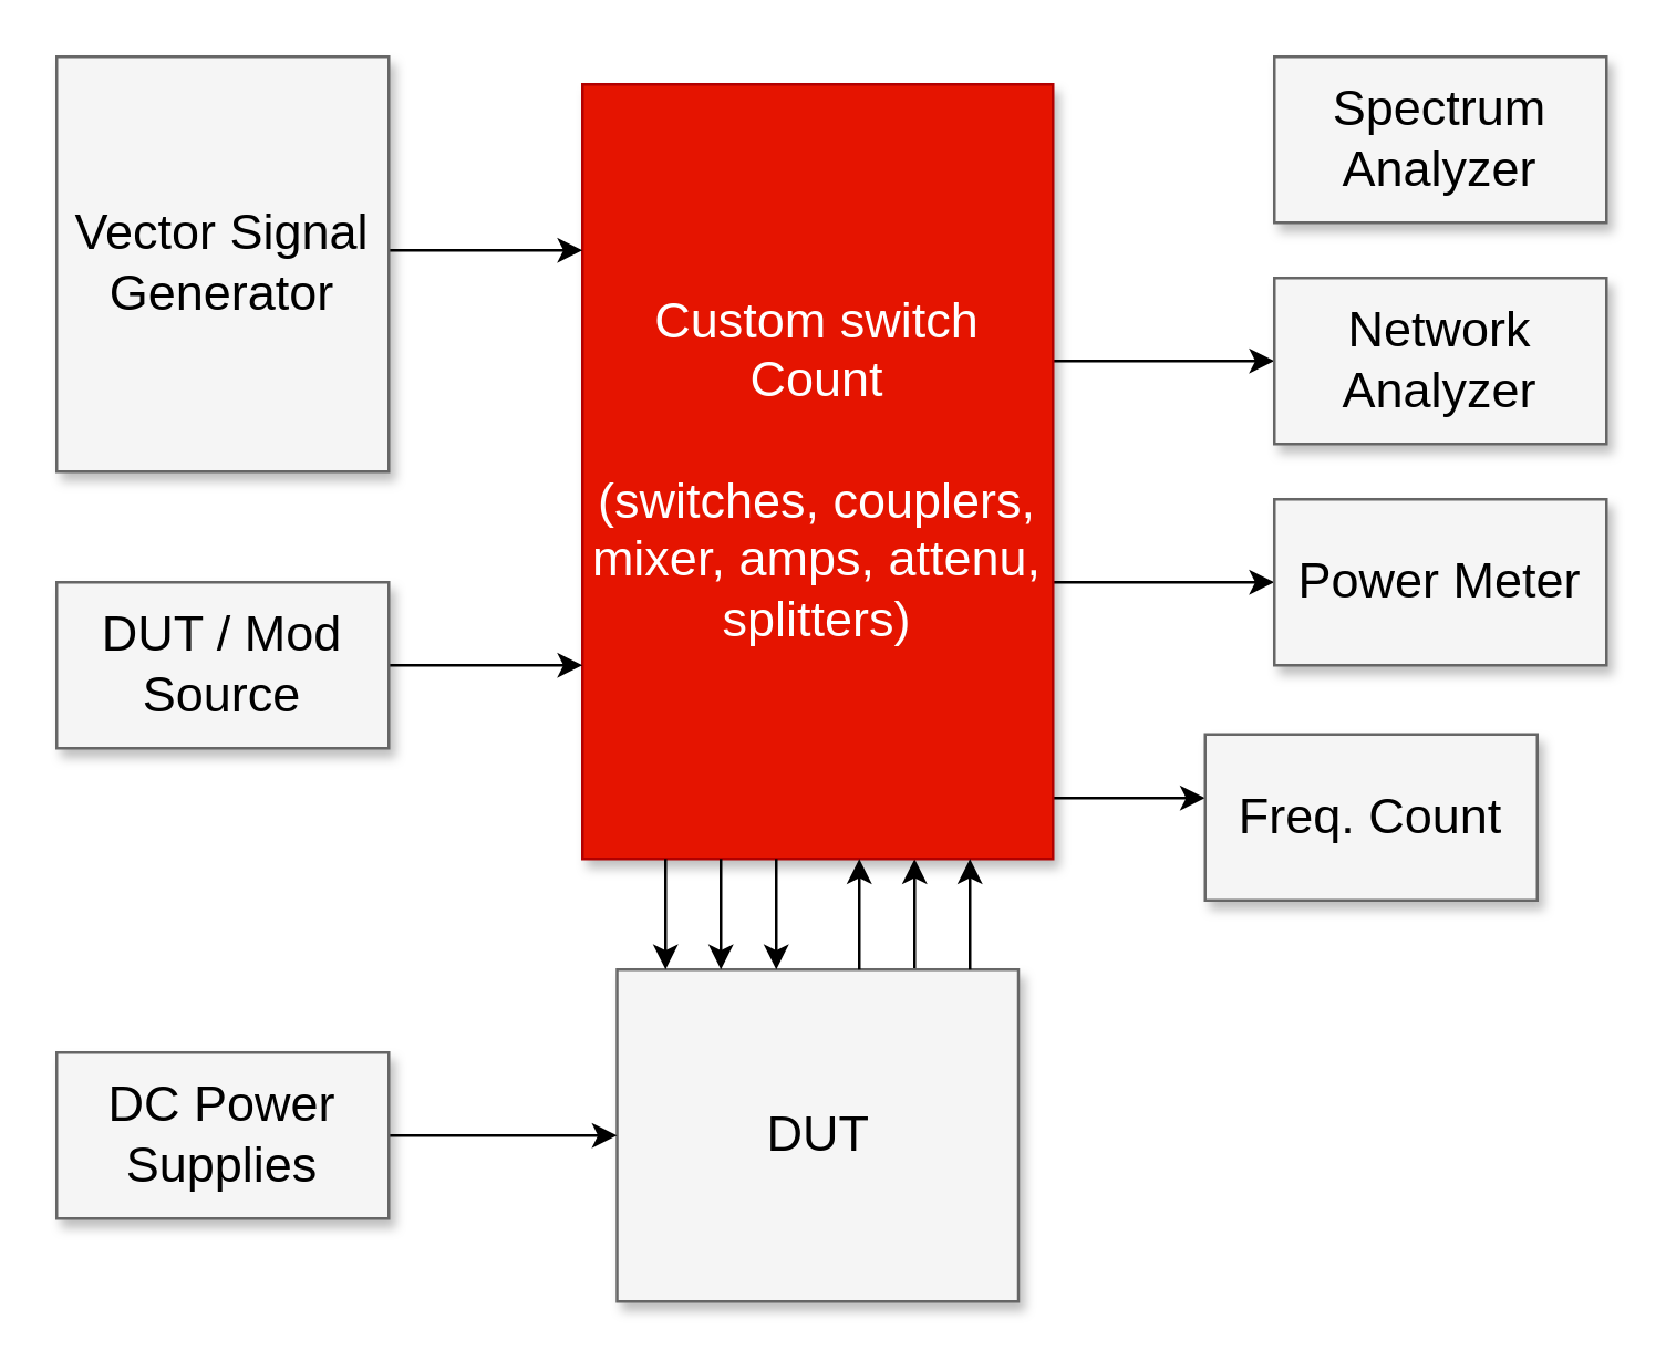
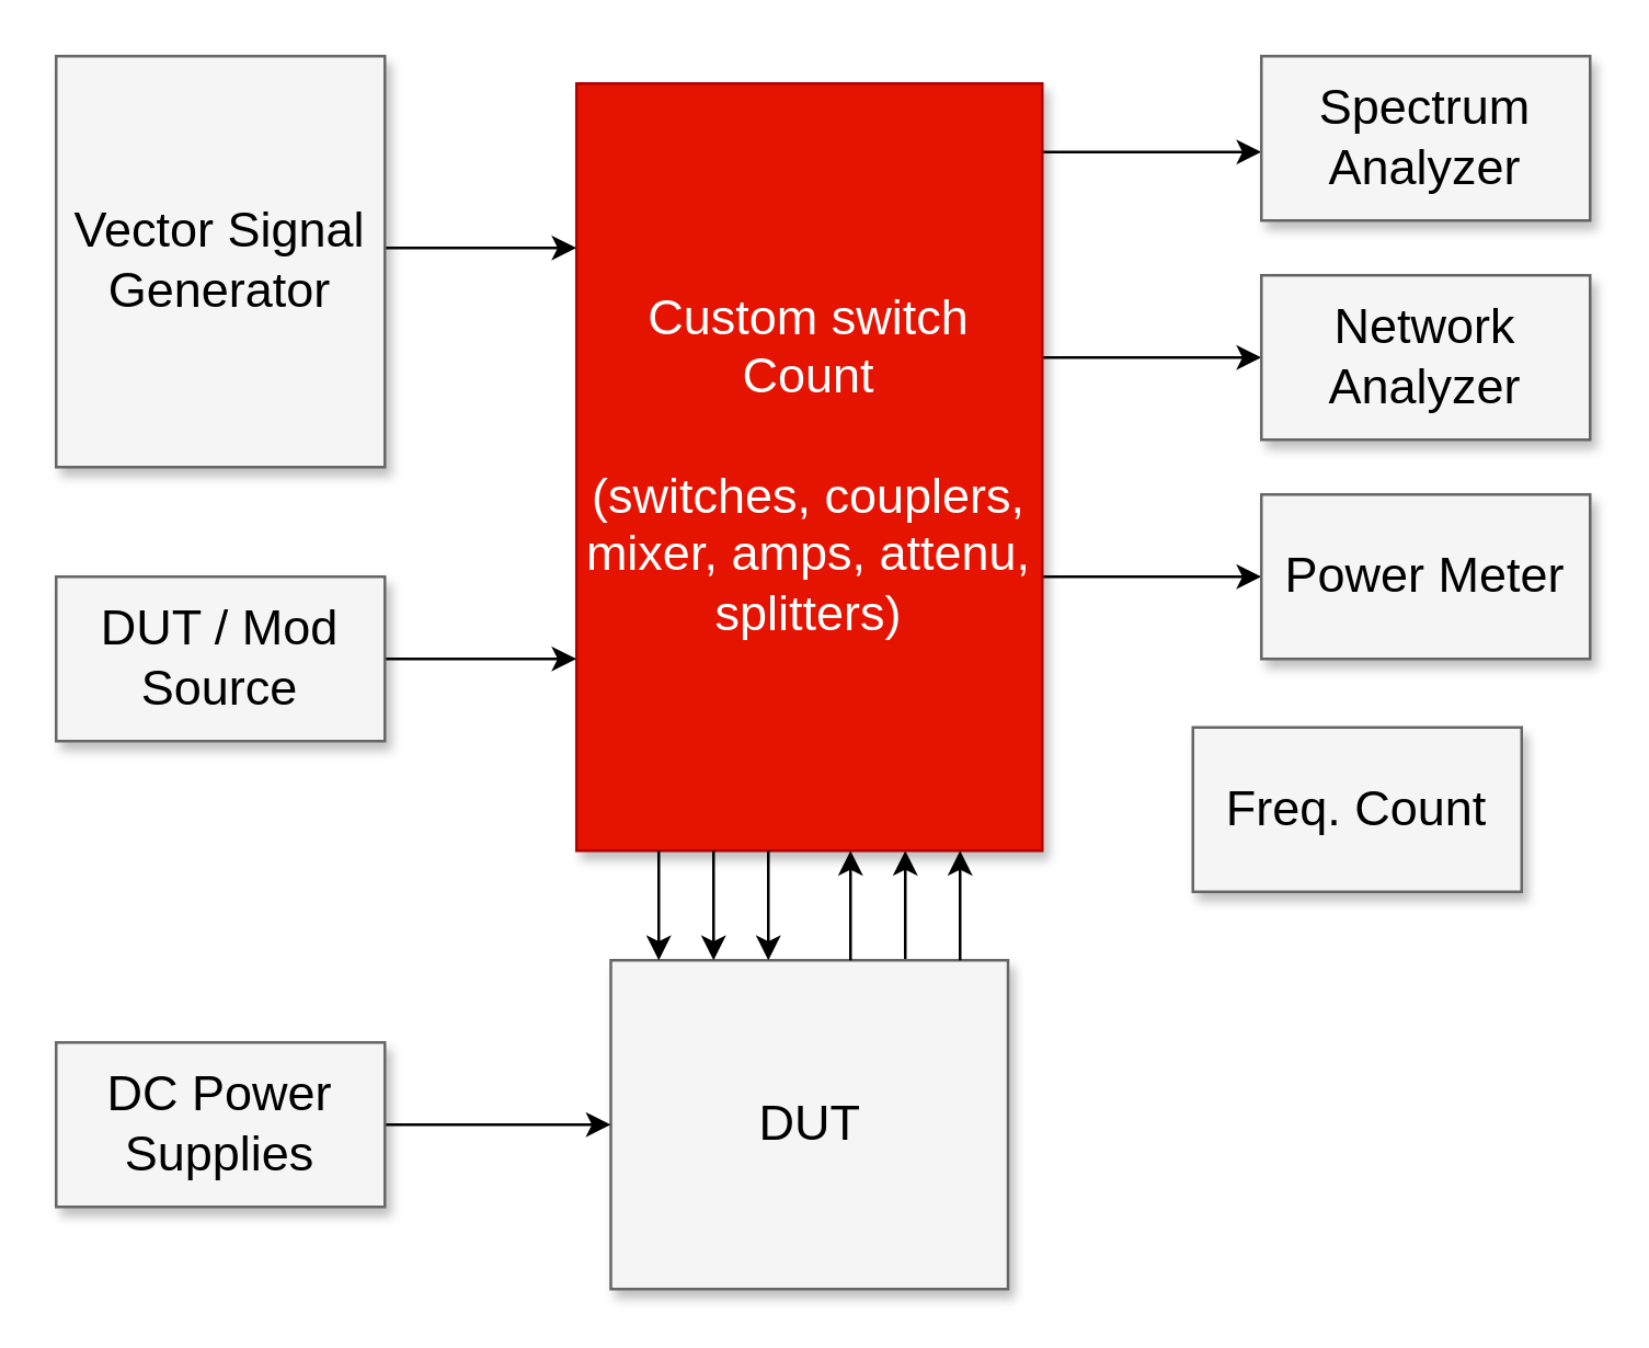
  <mxCell id="0" style=";html=1;" />
  <mxCell id="1" style=";html=1;" parent="0" />
+ <mxCell id="2" style="edgeStyle=elbowEdgeStyle;rounded=0;html=1;startArrow=none;startFill=0;jettySize=auto;orthogonalLoop=1;fontSize=18;elbow=vertical;" parent="1" source="7" target="8" edge="1"><mxGeometry relative="1" as="geometry" /></mxCell>
  <mxCell id="3" style="edgeStyle=elbowEdgeStyle;rounded=0;html=1;startArrow=none;startFill=0;jettySize=auto;orthogonalLoop=1;fontSize=18;elbow=vertical;" parent="1" source="7" target="9" edge="1"><mxGeometry relative="1" as="geometry" /></mxCell>
  <mxCell id="4" style="edgeStyle=elbowEdgeStyle;rounded=0;html=1;startArrow=none;startFill=0;jettySize=auto;orthogonalLoop=1;fontSize=18;elbow=vertical;" parent="1" source="7" target="10" edge="1"><mxGeometry relative="1" as="geometry" /></mxCell>
- <mxCell id="5" style="edgeStyle=elbowEdgeStyle;rounded=0;html=1;startArrow=none;startFill=0;jettySize=auto;orthogonalLoop=1;fontSize=18;elbow=vertical;" parent="1" source="7" target="11" edge="1"><mxGeometry relative="1" as="geometry" /></mxCell>
  <mxCell id="6" style="edgeStyle=elbowEdgeStyle;rounded=0;html=1;startArrow=none;startFill=0;jettySize=auto;orthogonalLoop=1;fontSize=18;" parent="1" source="16" target="7" edge="1"><mxGeometry relative="1" as="geometry"><Array as="points"><mxPoint x="330" y="330" /></Array></mxGeometry></mxCell>
  <mxCell id="7" value="Custom switch Count&lt;div&gt;&lt;br&gt;&lt;/div&gt;&lt;div&gt;(switches, couplers, mixer, amps, attenu, splitters)&lt;/div&gt;" style="whiteSpace=wrap;html=1;shadow=1;fontSize=18;fillColor=#e51400;strokeColor=#B20000;fontColor=#ffffff;" parent="1" vertex="1"><mxGeometry x="210" y="30" width="170" height="280" as="geometry" /></mxCell>
  <mxCell id="8" value="Spectrum Analyzer" style="whiteSpace=wrap;html=1;shadow=1;fontSize=18;fillColor=#f5f5f5;strokeColor=#666666;" parent="1" vertex="1"><mxGeometry x="460" y="20" width="120" height="60" as="geometry" /></mxCell>
  <mxCell id="9" value="Network Analyzer" style="whiteSpace=wrap;html=1;shadow=1;fontSize=18;fillColor=#f5f5f5;strokeColor=#666666;" parent="1" vertex="1"><mxGeometry x="460" y="100" width="120" height="60" as="geometry" /></mxCell>
  <mxCell id="10" value="Power Meter" style="whiteSpace=wrap;html=1;shadow=1;fontSize=18;fillColor=#f5f5f5;strokeColor=#666666;" parent="1" vertex="1"><mxGeometry x="460" y="180" width="120" height="60" as="geometry" /></mxCell>
  <mxCell id="11" value="Freq. Count" style="whiteSpace=wrap;html=1;shadow=1;fontSize=18;fillColor=#f5f5f5;strokeColor=#666666;" parent="1" vertex="1"><mxGeometry x="435" y="265" width="120" height="60" as="geometry" /></mxCell>
  <mxCell id="12" style="edgeStyle=elbowEdgeStyle;rounded=0;html=1;startArrow=none;startFill=0;jettySize=auto;orthogonalLoop=1;fontSize=18;elbow=vertical;" parent="1" source="13" target="7" edge="1"><mxGeometry relative="1" as="geometry"><Array as="points"><mxPoint x="180" y="90" /></Array></mxGeometry></mxCell>
  <mxCell id="13" value="Vector Signal Generator" style="whiteSpace=wrap;html=1;shadow=1;fontSize=18;fillColor=#f5f5f5;strokeColor=#666666;" parent="1" vertex="1"><mxGeometry x="20" y="20" width="120" height="150" as="geometry" /></mxCell>
  <mxCell id="14" style="edgeStyle=elbowEdgeStyle;rounded=0;html=1;startArrow=none;startFill=0;jettySize=auto;orthogonalLoop=1;fontSize=18;elbow=vertical;" parent="1" source="15" target="7" edge="1"><mxGeometry relative="1" as="geometry" /></mxCell>
  <mxCell id="15" value="DUT / Mod Source" style="whiteSpace=wrap;html=1;shadow=1;fontSize=18;fillColor=#f5f5f5;strokeColor=#666666;" parent="1" vertex="1"><mxGeometry x="20" y="210" width="120" height="60" as="geometry" /></mxCell>
  <mxCell id="16" value="DUT" style="whiteSpace=wrap;html=1;shadow=1;fontSize=18;fillColor=#f5f5f5;strokeColor=#666666;" parent="1" vertex="1"><mxGeometry x="222.5" y="350" width="145" height="120" as="geometry" /></mxCell>
  <mxCell id="17" style="edgeStyle=elbowEdgeStyle;rounded=0;html=1;startArrow=none;startFill=0;jettySize=auto;orthogonalLoop=1;fontSize=18;elbow=vertical;" parent="1" source="18" target="16" edge="1"><mxGeometry relative="1" as="geometry" /></mxCell>
  <mxCell id="18" value="DC Power Supplies" style="whiteSpace=wrap;html=1;shadow=1;fontSize=18;fillColor=#f5f5f5;strokeColor=#666666;" parent="1" vertex="1"><mxGeometry x="20" y="380" width="120" height="60" as="geometry" /></mxCell>
  <mxCell id="19" style="edgeStyle=elbowEdgeStyle;rounded=0;html=1;startArrow=none;startFill=0;jettySize=auto;orthogonalLoop=1;fontSize=18;" parent="1" source="16" target="7" edge="1"><mxGeometry relative="1" as="geometry"><mxPoint x="360" y="360" as="sourcePoint" /><mxPoint x="360" y="320" as="targetPoint" /><Array as="points"><mxPoint x="350" y="330" /><mxPoint x="330" y="330" /></Array></mxGeometry></mxCell>
  <mxCell id="20" style="edgeStyle=elbowEdgeStyle;rounded=0;html=1;startArrow=none;startFill=0;jettySize=auto;orthogonalLoop=1;fontSize=18;" parent="1" edge="1"><mxGeometry relative="1" as="geometry"><mxPoint x="310" y="350" as="sourcePoint" /><mxPoint x="310" y="310" as="targetPoint" /><Array as="points"><mxPoint x="310" y="330" /><mxPoint x="310" y="330" /></Array></mxGeometry></mxCell>
  <mxCell id="21" style="edgeStyle=elbowEdgeStyle;rounded=0;html=1;startArrow=none;startFill=0;jettySize=auto;orthogonalLoop=1;fontSize=18;" parent="1" edge="1"><mxGeometry relative="1" as="geometry"><mxPoint x="280" y="310" as="sourcePoint" /><mxPoint x="280" y="350" as="targetPoint" /><Array as="points"><mxPoint x="280" y="330" /><mxPoint x="310" y="340" /></Array></mxGeometry></mxCell>
  <mxCell id="22" style="edgeStyle=elbowEdgeStyle;rounded=0;html=1;startArrow=none;startFill=0;jettySize=auto;orthogonalLoop=1;fontSize=18;" parent="1" edge="1"><mxGeometry relative="1" as="geometry"><mxPoint x="260" y="310" as="sourcePoint" /><mxPoint x="260" y="350" as="targetPoint" /><Array as="points"><mxPoint x="260" y="330" /><mxPoint x="290" y="340" /></Array></mxGeometry></mxCell>
  <mxCell id="23" style="edgeStyle=elbowEdgeStyle;rounded=0;html=1;startArrow=none;startFill=0;jettySize=auto;orthogonalLoop=1;fontSize=18;" parent="1" edge="1"><mxGeometry relative="1" as="geometry"><mxPoint x="240" y="310" as="sourcePoint" /><mxPoint x="240" y="350" as="targetPoint" /><Array as="points"><mxPoint x="240" y="330" /><mxPoint x="270" y="340" /></Array></mxGeometry></mxCell>
